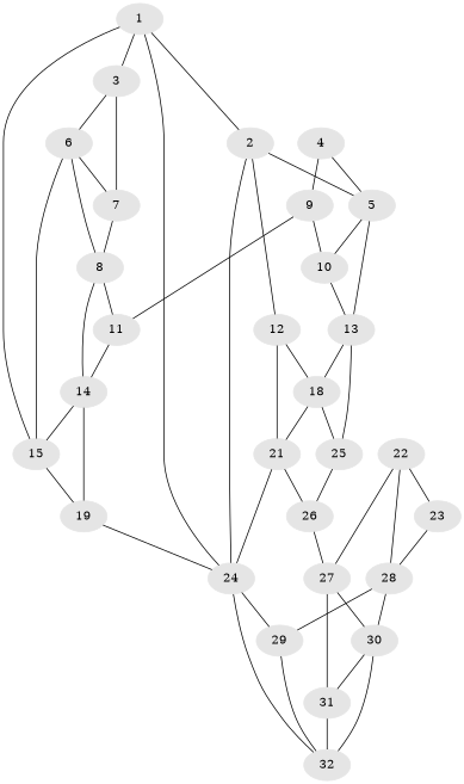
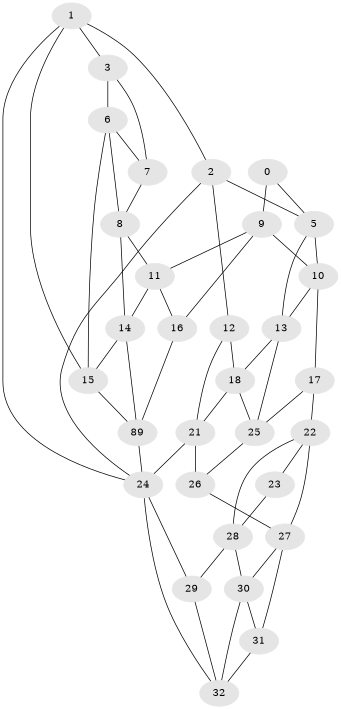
  graph {
    node [color=gray90 style=filled]
    edge [weight=1.0]
    1
    2
    3
    15
    24
    5
    12
    6
    7
-   19
+   19 [label=89]
    29
    32
    10
    13
    18
    21
    8
-   4
+   4 [label=0]
    9
    11
+   16
+   17
    25
    14
    22
    26
    23
    28
    27
    30
    31
    1 -- 2
    1 -- 3
    1 -- 15
    1 -- 24
    2 -- 24
    2 -- 5
    2 -- 12
    3 -- 6
    3 -- 7
    15 -- 19
    24 -- 29
    24 -- 32
    5 -- 10
    5 -- 13
    12 -- 18
    12 -- 21
    6 -- 15
    6 -- 7
    6 -- 8
    7 -- 8
    19 -- 24
    29 -- 32
    10 -- 13
+   10 -- 17
    13 -- 18
    13 -- 25
    18 -- 21
    18 -- 25
    21 -- 24
    21 -- 26
    8 -- 11
    8 -- 14
    4 -- 5
    4 -- 9
    9 -- 10
    9 -- 11
+   9 -- 16
+   11 -- 16
    11 -- 14
+   16 -- 19
+   17 -- 25
+   17 -- 22
    25 -- 26
    14 -- 15
    14 -- 19
    22 -- 23
    22 -- 28
    22 -- 27
    26 -- 27
    23 -- 28
    28 -- 29
    28 -- 30
    27 -- 30
    27 -- 31
    30 -- 32
    30 -- 31
    31 -- 32 [weight=2.0]
  }
